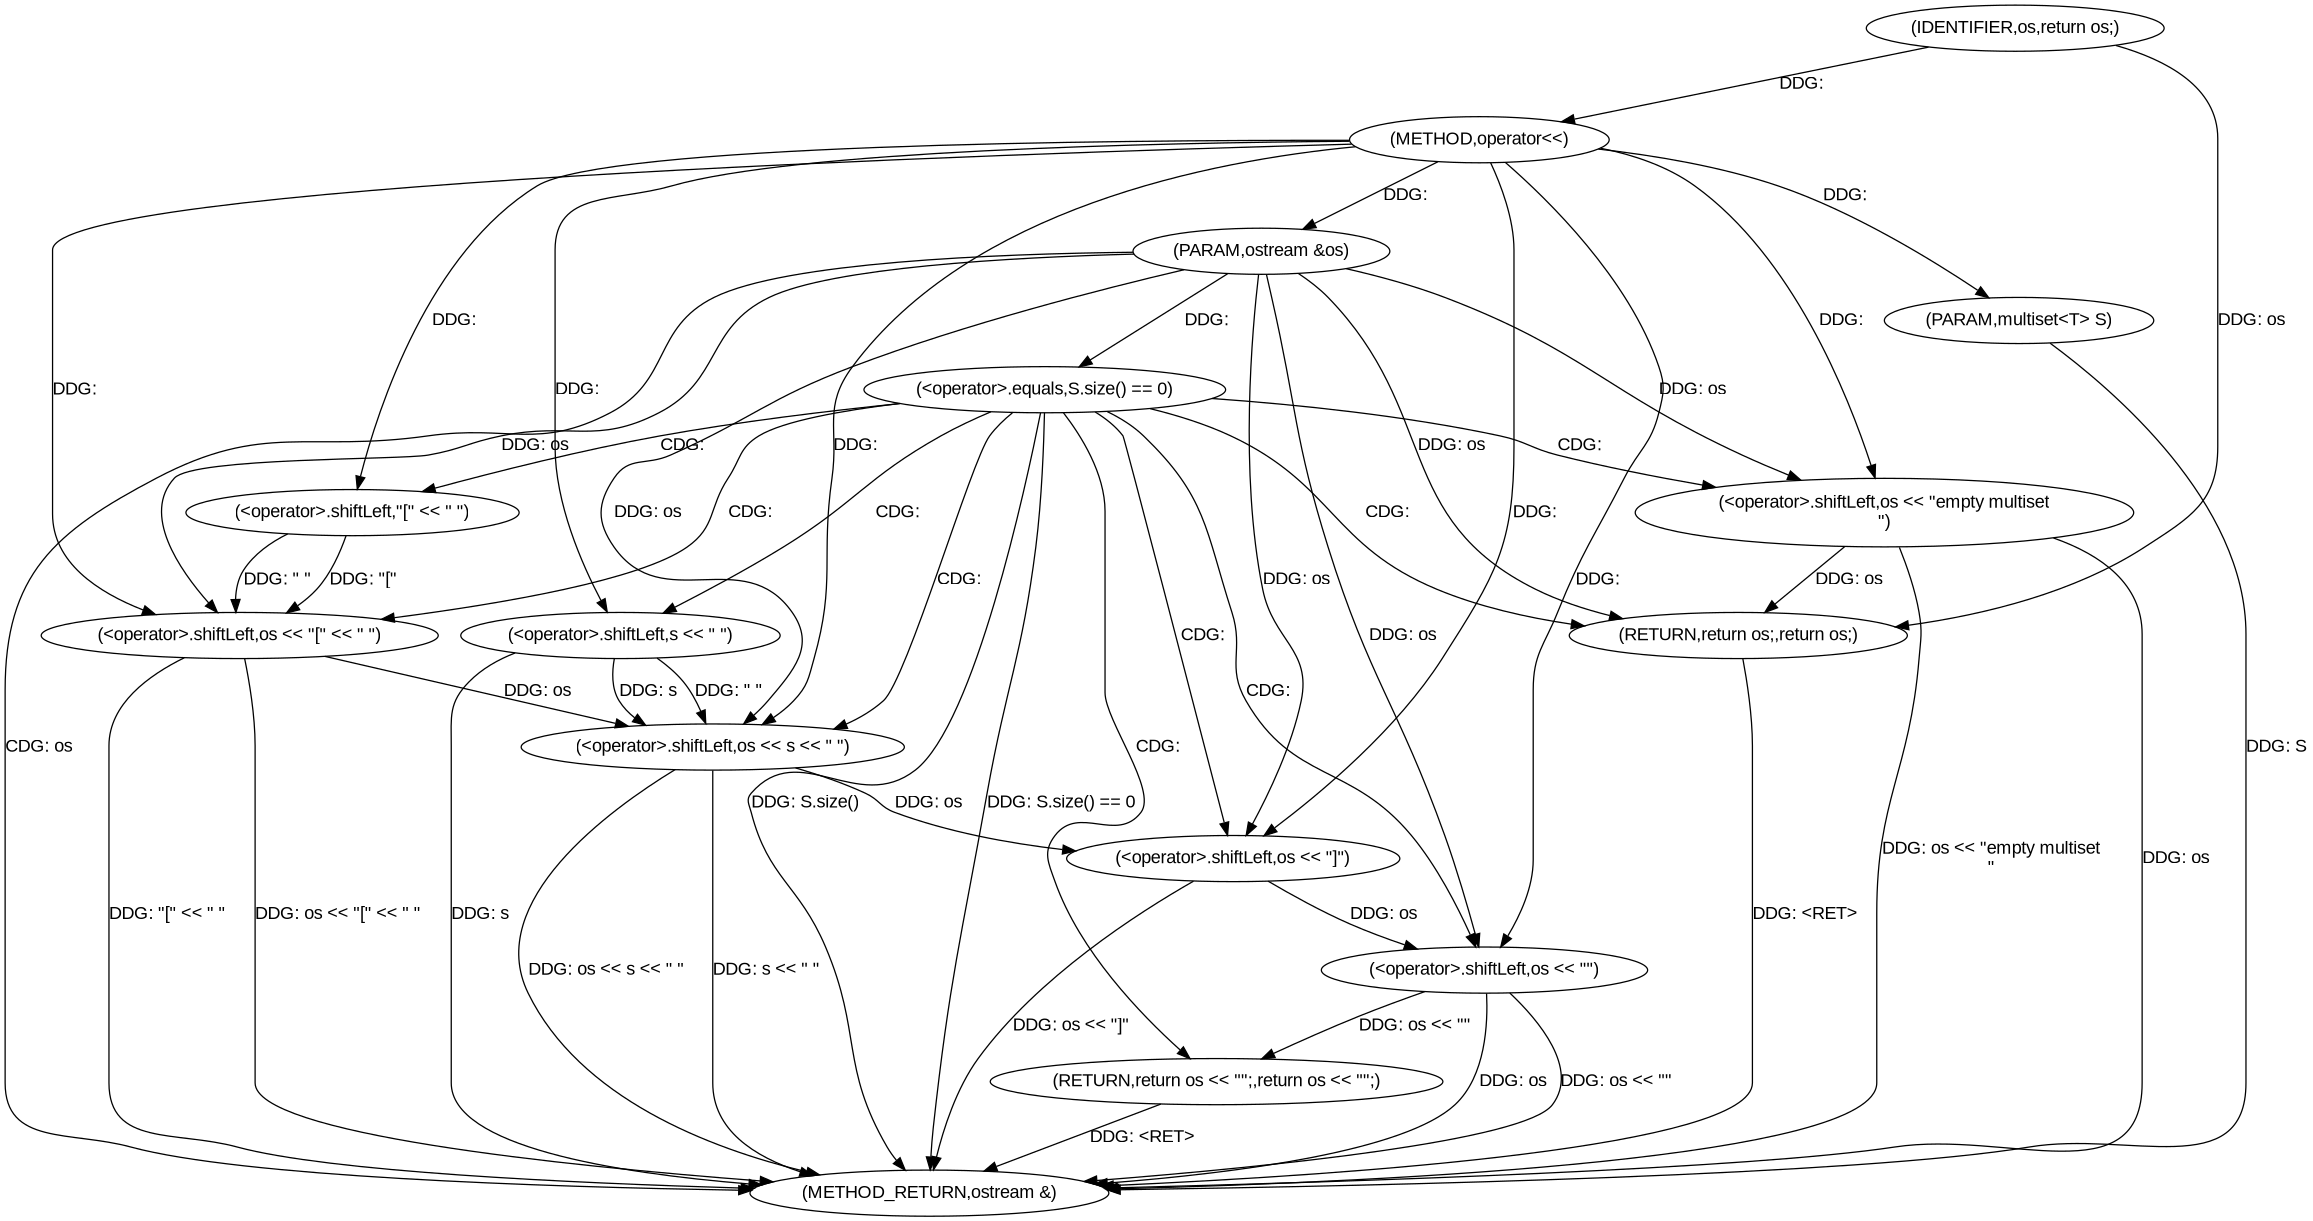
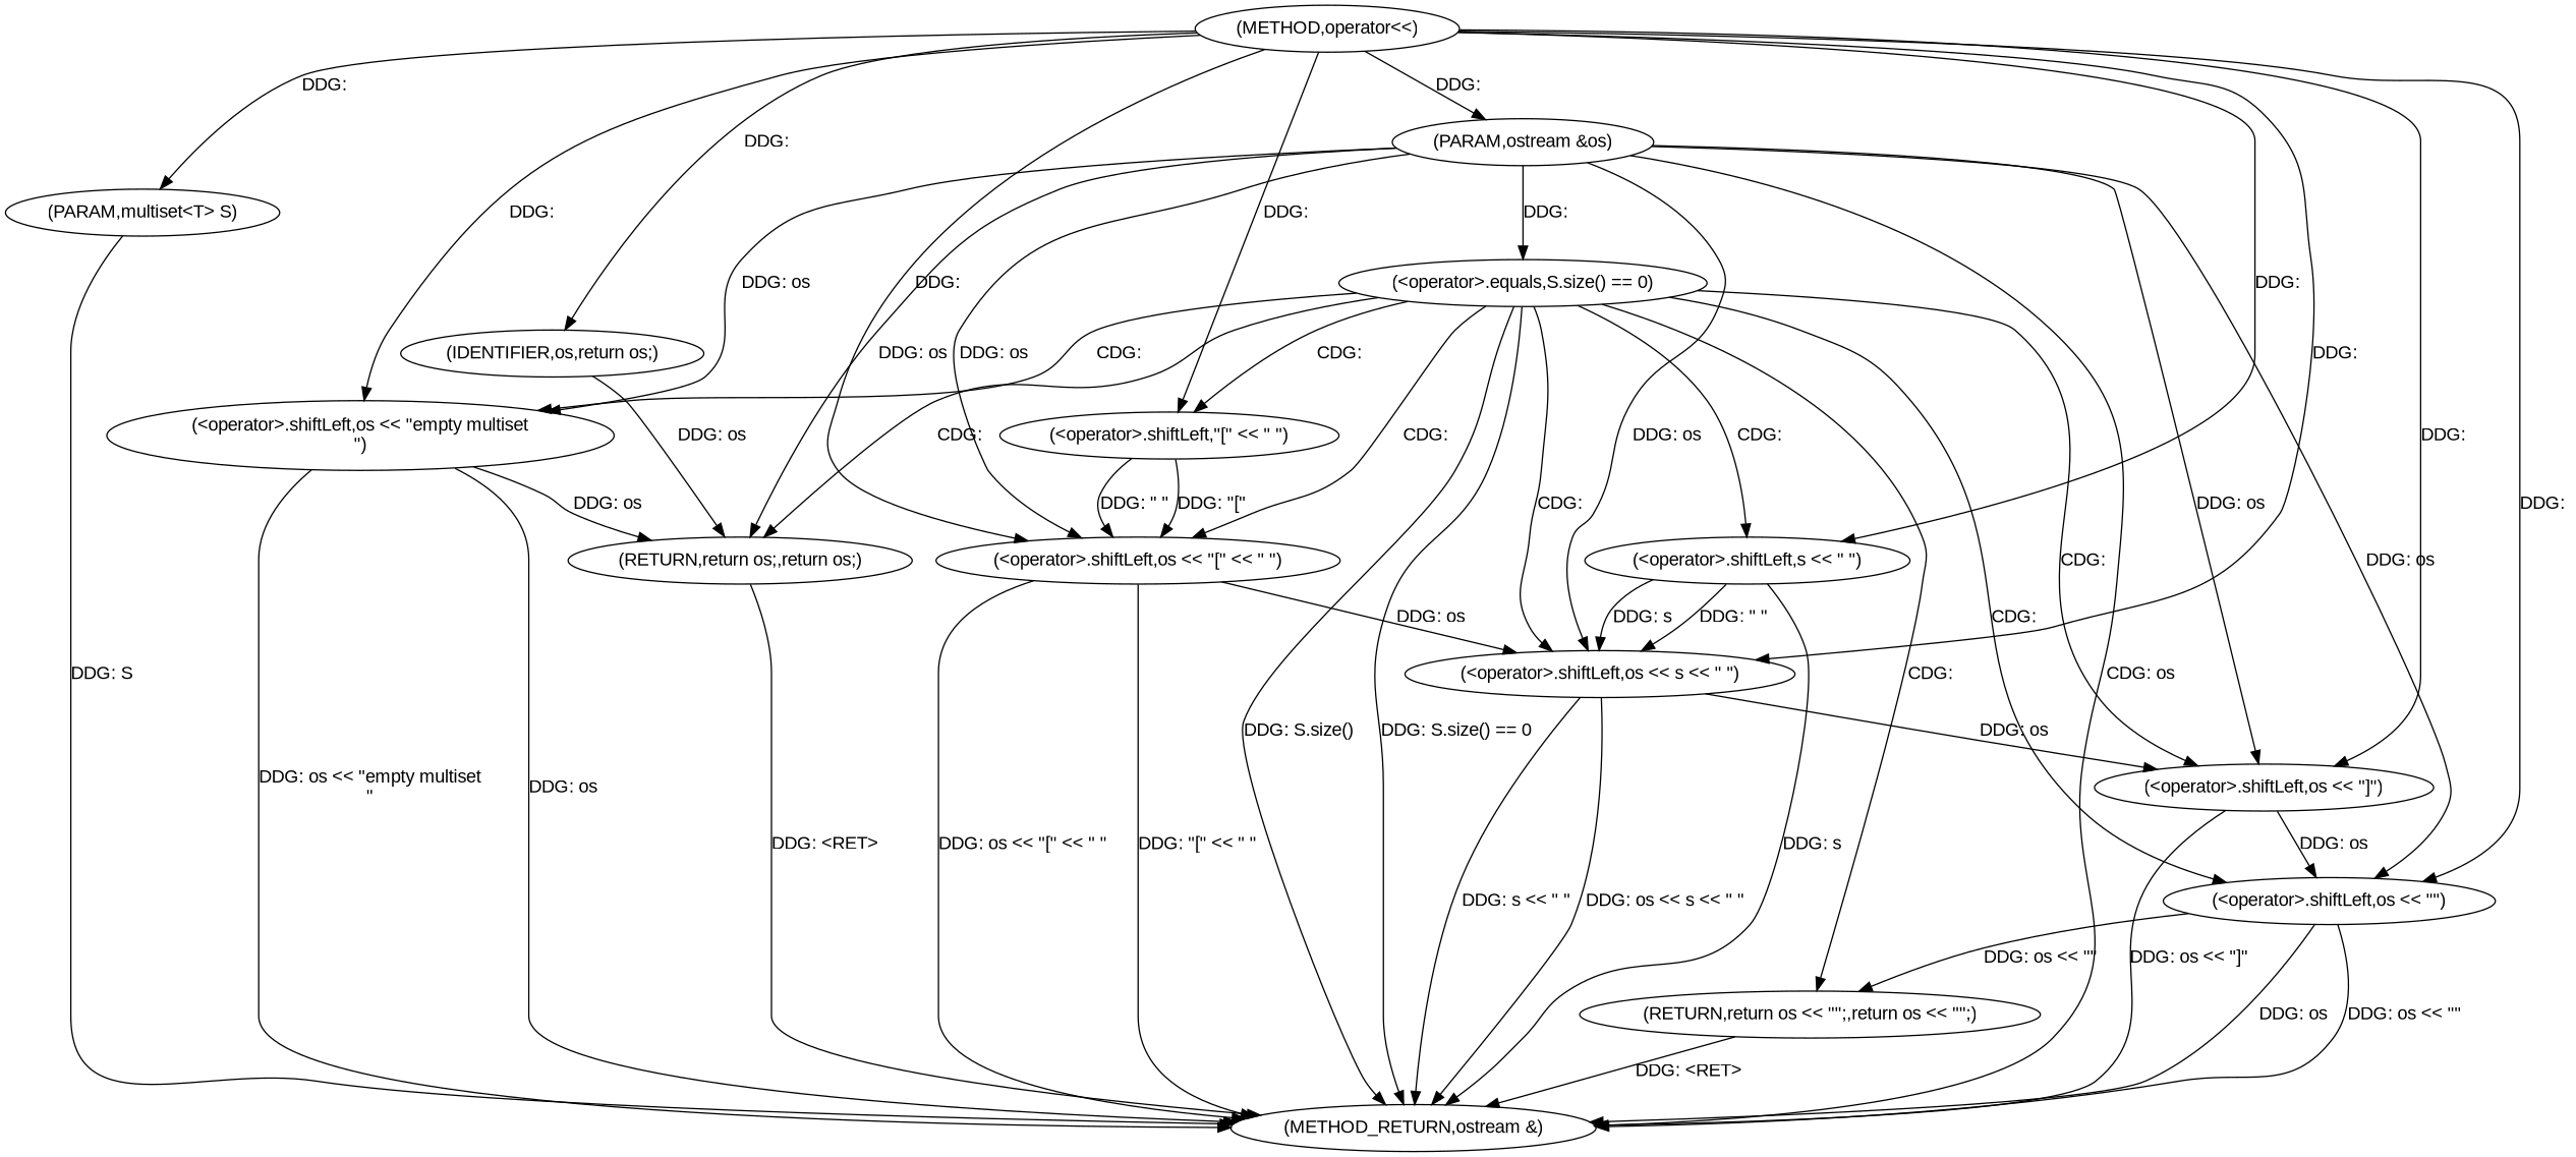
  digraph {
    fontname="Liberation Sans"
    node [fontname="Liberation Sans"]
    edge [fontname="Liberation Sans"]
    n1 [label="(METHOD,operator<<)"]
    n2 [label="(PARAM,ostream &os)"]
    n3 [label="(PARAM,multiset<T> S)"]
    n4 [label="(<operator>.shiftLeft,os << \"[\" << \" \")"]
    n5 [label="(<operator>.shiftLeft,os << \"]\")"]
    n6 [label="(<operator>.shiftLeft,os << s << \" \")"]
    n7 [label="(<operator>.shiftLeft,os << \"\")"]
    n8 [label="(<operator>.shiftLeft,os << \"empty multiset\n\")"]
    n9 [label="(<operator>.shiftLeft,\"[\" << \" \")"]
    n10 [label="(IDENTIFIER,os,return os;)"]
    n11 [label="(<operator>.shiftLeft,s << \" \")"]
    n12 [label="(<operator>.equals,S.size() == 0)"]
    n13 [label="(METHOD_RETURN,ostream &)"]
    n14 [label="(RETURN,return os;,return os;)"]
    n15 [label="(RETURN,return os << \"\";,return os << \"\";)"]
    n1 -> n2 [label="DDG: "]
    n1 -> n3 [label="DDG: "]
    n1 -> n4 [label="DDG: "]
    n1 -> n5 [label="DDG: "]
    n1 -> n6 [label="DDG: "]
    n1 -> n7 [label="DDG: "]
    n1 -> n8 [label="DDG: "]
    n1 -> n9 [label="DDG: "]
-   n10 -> n1 [label="DDG: "]
+   n1 -> n10 [label="DDG: "]
    n1 -> n11 [label="DDG: "]
    n2 -> n4 [label="DDG: os"]
    n2 -> n5 [label="DDG: os"]
    n2 -> n6 [label="DDG: os"]
    n2 -> n7 [label="DDG: os"]
    n2 -> n8 [label="DDG: os"]
    n2 -> n12 [label="DDG: "]
    n2 -> n13 [label="CDG: os"]
    n2 -> n14 [label="DDG: os"]
    n3 -> n13 [label="DDG: S"]
    n4 -> n6 [label="DDG: os"]
    n4 -> n13 [label="DDG: \"[\" << \" \""]
    n4 -> n13 [label="DDG: os << \"[\" << \" \""]
    n5 -> n7 [label="DDG: os"]
    n5 -> n13 [label="DDG: os << \"]\""]
    n6 -> n5 [label="DDG: os"]
    n6 -> n13 [label="DDG: s << \" \""]
    n6 -> n13 [label="DDG: os << s << \" \""]
    n7 -> n13 [label="DDG: os"]
    n7 -> n13 [label="DDG: os << \"\""]
    n7 -> n15 [label="DDG: os << \"\""]
    n8 -> n13 [label="DDG: os"]
    n8 -> n13 [label="DDG: os << \"empty multiset\n\""]
    n8 -> n14 [label="DDG: os"]
    n9 -> n4 [label="DDG: \"[\""]
    n9 -> n4 [label="DDG: \" \""]
    n10 -> n14 [label="DDG: os"]
    n11 -> n6 [label="DDG: \" \""]
    n11 -> n6 [label="DDG: s"]
    n11 -> n13 [label="DDG: s"]
    n12 -> n4 [label="CDG: "]
    n12 -> n5 [label="CDG: "]
    n12 -> n6 [label="CDG: "]
    n12 -> n7 [label="CDG: "]
    n12 -> n8 [label="CDG: "]
    n12 -> n9 [label="CDG: "]
    n12 -> n11 [label="CDG: "]
    n12 -> n13 [label="DDG: S.size()"]
    n12 -> n13 [label="DDG: S.size() == 0"]
    n12 -> n14 [label="CDG: "]
    n12 -> n15 [label="CDG: "]
    n14 -> n13 [label="DDG: <RET>"]
    n15 -> n13 [label="DDG: <RET>"]
  }
